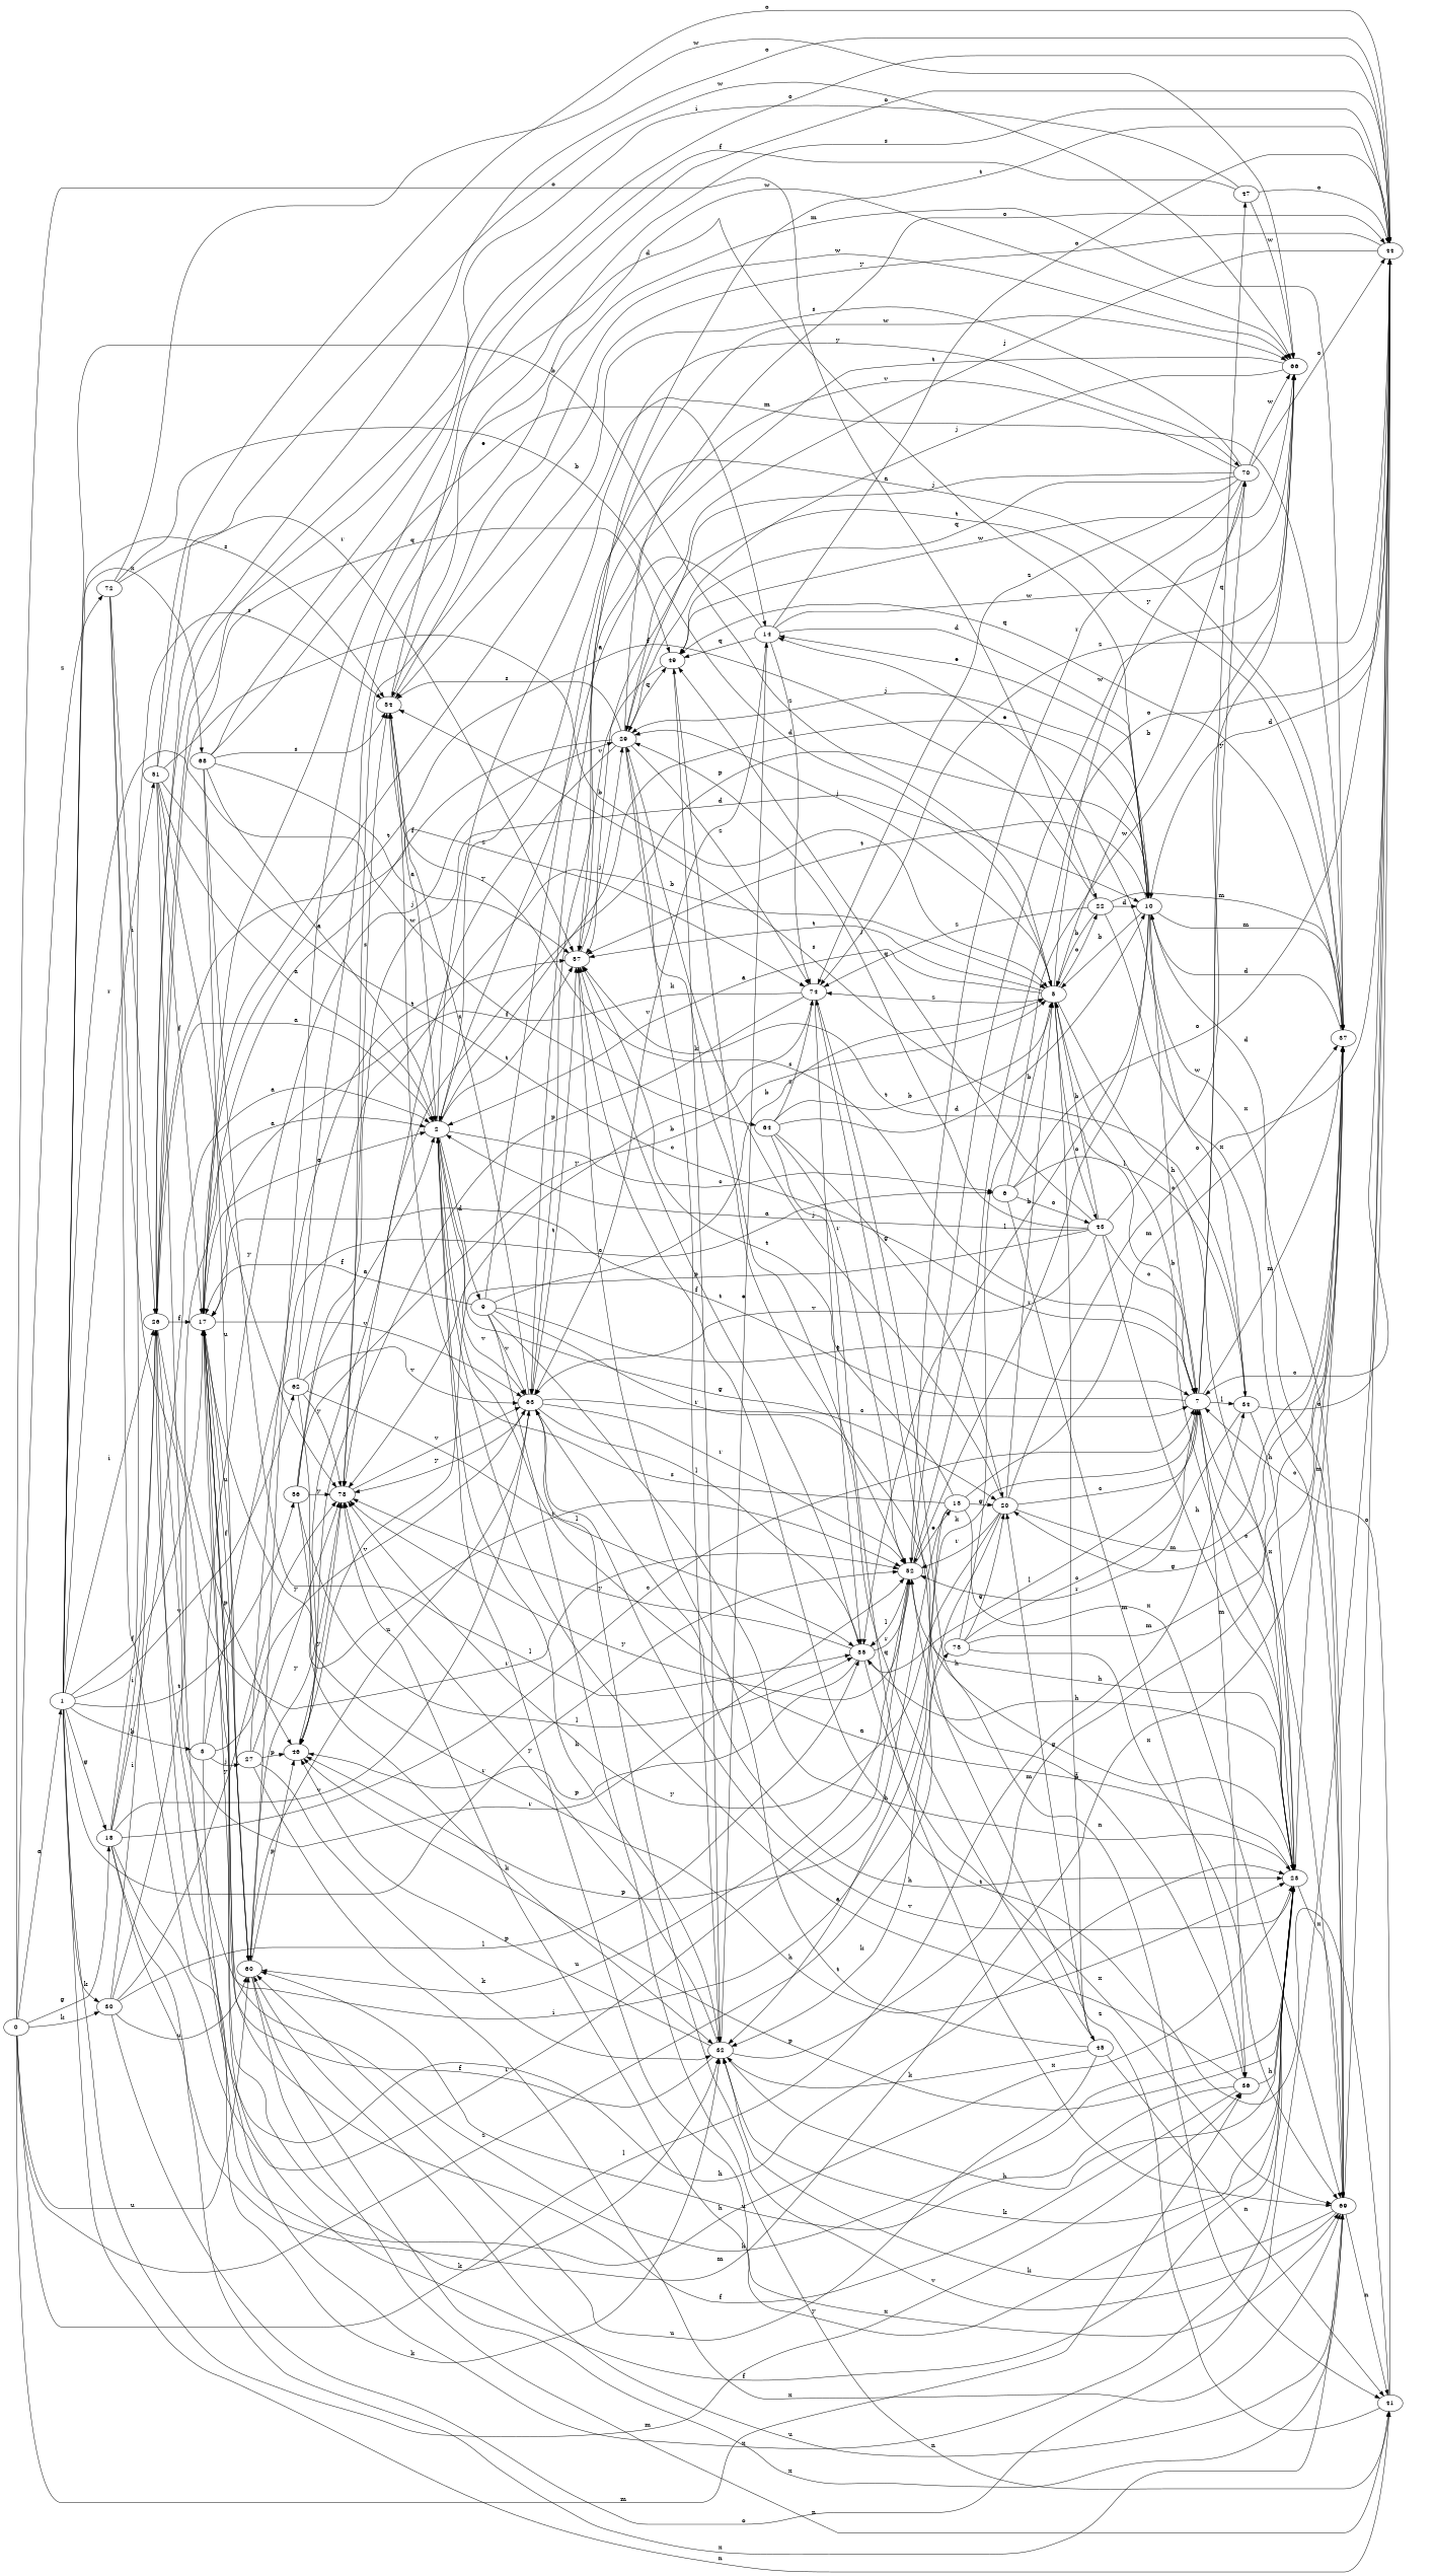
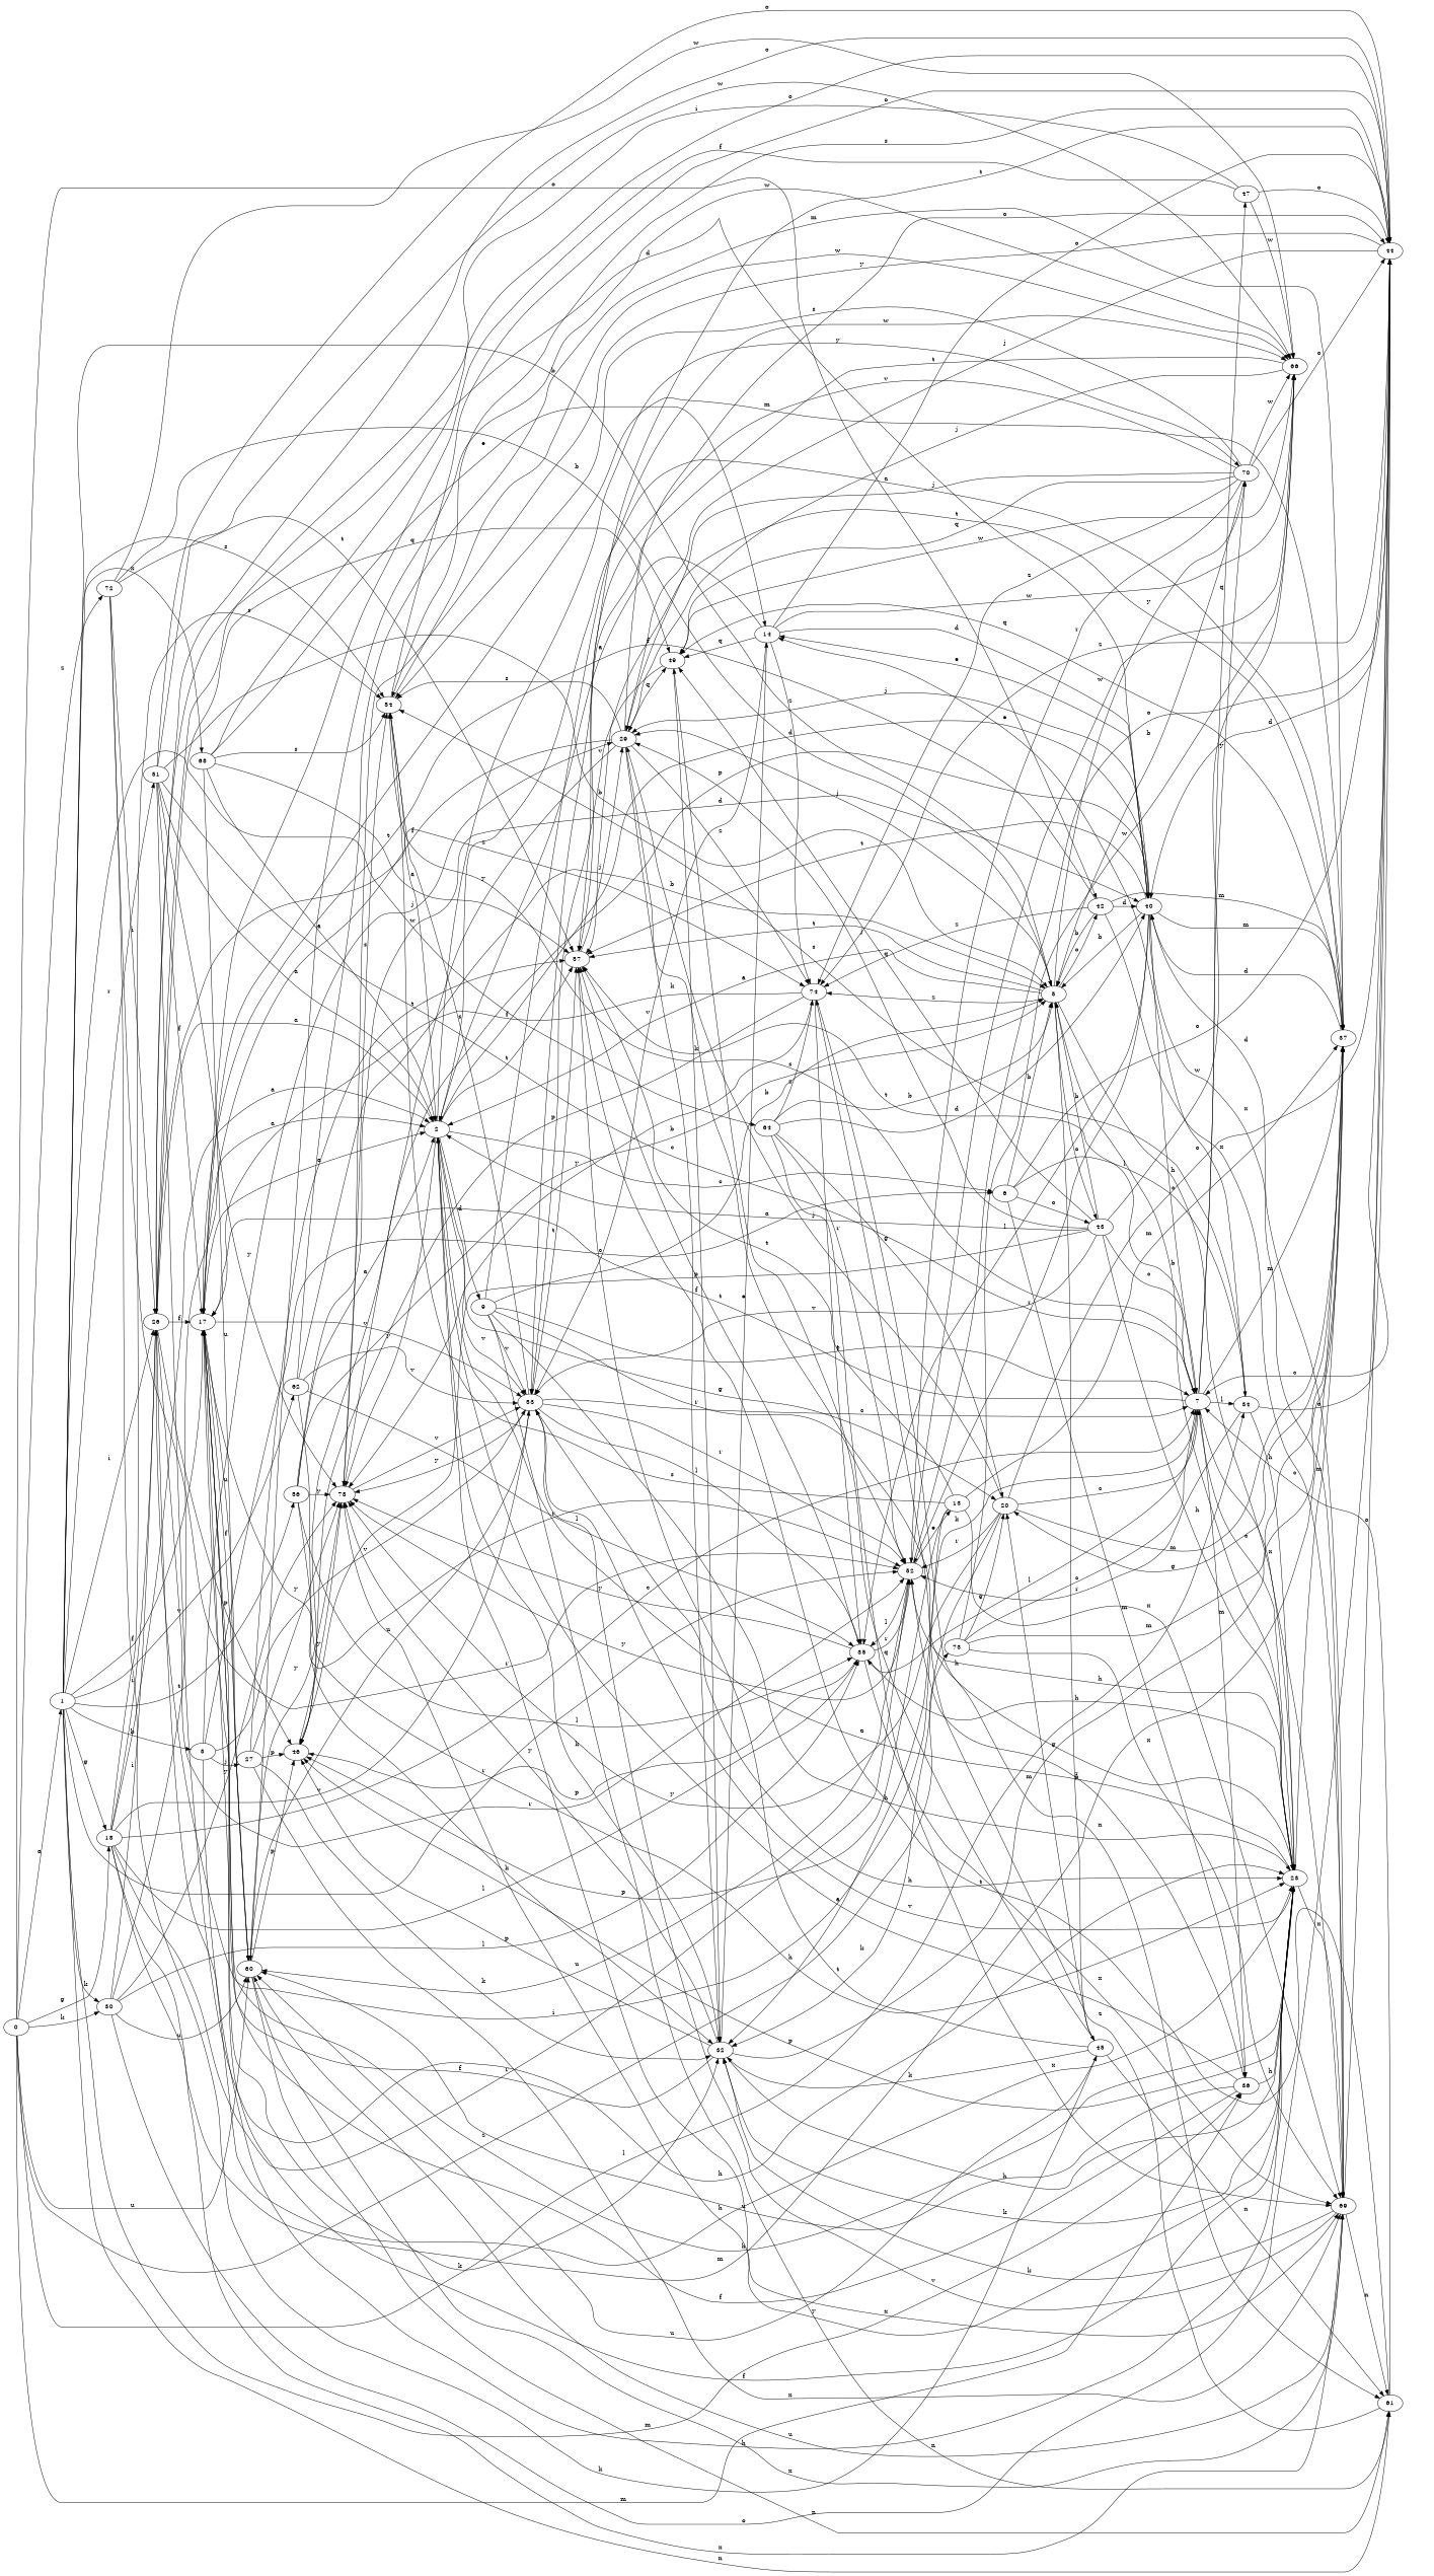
  strict digraph {
    rankdir=LR
    0
    1
    18
    30
    34
    36
-   42 [label=22]
+   42
    60
    72
    73
    3
    5
    17
    26
-   41
+   41 [label=61]
    51
    52
    54
    56
    62
    64
    68
    2
-   63
+   63 [label=53]
    69
    7
    37
    44
    35
    n30 [label=78]
    23
    14
-   10
+   10 [label=40]
    74
    66
    46
    32
    57
    20
    6
    27
    29
    70
    43
    45
    49
    13
    9
    47
    0 -> 1 [label=a]
    0 -> 18 [label=g]
    0 -> 30 [label=k]
    0 -> 34 [label=l]
    0 -> 36 [label=m]
    0 -> 42 [label=o]
    0 -> 60 [label=u]
    0 -> 72 [label=z]
    0 -> 73 [label=z]
    1 -> 18 [label=g]
    1 -> 30 [label=k]
    1 -> 36 [label=m]
    1 -> 3 [label=b]
    1 -> 5 [label=b]
    1 -> 17 [label=f]
    1 -> 26 [label=i]
    1 -> 41 [label=n]
    1 -> 51 [label=r]
    1 -> 52 [label=r]
    1 -> 54 [label=s]
    1 -> 56 [label=t]
    1 -> 62 [label=v]
    1 -> 64 [label=w]
    1 -> 68 [label=x]
    18 -> 26 [label=i]
    18 -> 52 [label=r]
    18 -> 54 [label=s]
    18 -> 2 [label=a]
    18 -> 63 [label=v]
    18 -> 69 [label=x]
    18 -> 7 [label=c]
    18 -> 37 [label=m]
    30 -> 60 [label=u]
    30 -> 26 [label=i]
    30 -> 2 [label=a]
    30 -> 44 [label=o]
    30 -> 35 [label=l]
    30 -> n30 [label=y]
    34 -> 52 [label=r]
    34 -> 54 [label=s]
    34 -> 44 [label=o]
    34 -> 23 [label=h]
    34 -> 14 [label=e]
    36 -> 60 [label=u]
    36 -> 17 [label=f]
    36 -> 52 [label=r]
    36 -> 2 [label=a]
    36 -> 23 [label=h]
    42 -> 5 [label=b]
    42 -> 17 [label=f]
    42 -> 69 [label=x]
    42 -> 37 [label=m]
    42 -> 10 [label=d]
    42 -> 74 [label=z]
    60 -> 17 [label=f]
    60 -> 41 [label=n]
    60 -> 69 [label=x]
    60 -> n30 [label=y]
    60 -> 66 [label=w]
    60 -> 46 [label=p]
    72 -> 5 [label=b]
    72 -> 26 [label=i]
    72 -> 52 [label=r]
    72 -> 66 [label=w]
-   72 -> 32 [label=k]
-   72 -> 57 [label=r]
+   72 -> 45 [label=k]
+   72 -> 57 [label=t]
    73 -> 69 [label=x]
    73 -> 7 [label=c]
    73 -> 37 [label=m]
    73 -> 66 [label=w]
    73 -> 20 [label=g]
    3 -> 63 [label=v]
-   3 -> 23 [label=x]
+   3 -> 23 [label=h]
    3 -> 6 [label=c]
    3 -> 27 [label=j]
    3 -> 29 [label=j]
    5 -> 42 [label=o]
    5 -> 2 [label=a]
    5 -> 23 [label=h]
    5 -> 74 [label=z]
    5 -> 57 [label=t]
    5 -> 29 [label=j]
    5 -> 70 [label=y]
    5 -> 43 [label=o]
    5 -> 45 [label=p]
    17 -> 60 [label=u]
    17 -> 52 [label=r]
    17 -> 2 [label=a]
    17 -> 63 [label=v]
    17 -> 37 [label=m]
    17 -> 23 [label=h]
    17 -> 32 [label=k]
    26 -> 17 [label=f]
    26 -> 52 [label=r]
    26 -> 2 [label=a]
    26 -> 44 [label=o]
    26 -> 23 [label=h]
    26 -> 10 [label=d]
    26 -> 74 [label=z]
    26 -> 46 [label=p]
    26 -> 49 [label=q]
    41 -> 7 [label=c]
    41 -> 74 [label=z]
    41 -> 57 [label=t]
    51 -> 5 [label=b]
    51 -> 17 [label=f]
    51 -> 2 [label=a]
    51 -> 7 [label=c]
    51 -> 44 [label=o]
    51 -> n30 [label=y]
    51 -> 23 [label=h]
    51 -> 66 [label=w]
    52 -> 60 [label=u]
    52 -> 44 [label=o]
    52 -> 35 [label=l]
    52 -> n30 [label=y]
    52 -> 23 [label=h]
    52 -> 66 [label=w]
    52 -> 13 [label=e]
    54 -> 2 [label=a]
    54 -> 44 [label=o]
    54 -> 66 [label=w]
    56 -> 5 [label=b]
    56 -> 2 [label=a]
    56 -> 35 [label=l]
    56 -> n30 [label=y]
    56 -> 10 [label=d]
    56 -> 32 [label=k]
    62 -> 5 [label=b]
    62 -> 63 [label=v]
    62 -> 37 [label=m]
    62 -> 35 [label=l]
-   62 -> n30 [label=y]
+   2 -> n30 [label=y]
    62 -> 23 [label=h]
    64 -> 5 [label=b]
    64 -> 52 [label=r]
    64 -> 69 [label=x]
    64 -> 10 [label=d]
    64 -> 74 [label=z]
    64 -> 20 [label=g]
    68 -> 60 [label=u]
    68 -> 54 [label=s]
    68 -> 2 [label=a]
    68 -> 44 [label=o]
-   68 -> 35 [label=l]
+   18 -> 35 [label=l]
    68 -> 14 [label=e]
    68 -> 57 [label=t]
    2 -> 63 [label=v]
    2 -> 69 [label=x]
    2 -> 10 [label=d]
    2 -> 32 [label=k]
    2 -> 57 [label=t]
    2 -> 20 [label=g]
    2 -> 6 [label=c]
    2 -> 70 [label=y]
    2 -> 9 [label=d]
    63 -> 60 [label=u]
    63 -> 52 [label=r]
    63 -> 54 [label=s]
    63 -> 7 [label=c]
    63 -> 35 [label=l]
    63 -> n30 [label=y]
    63 -> 23 [label=h]
    63 -> 57 [label=t]
    69 -> 60 [label=u]
    69 -> 41 [label=n]
    69 -> 63 [label=v]
    69 -> 44 [label=o]
    69 -> 10 [label=d]
    69 -> 32 [label=k]
    7 -> 34 [label=l]
    7 -> 36 [label=m]
    7 -> 17 [label=f]
    7 -> 54 [label=s]
    7 -> 69 [label=x]
    7 -> 37 [label=m]
    7 -> 35 [label=l]
    7 -> 32 [label=k]
    7 -> 57 [label=t]
    7 -> 70 [label=y]
    7 -> 47 [label=q]
    37 -> 2 [label=a]
    37 -> 10 [label=d]
    37 -> 57 [label=t]
    37 -> 20 [label=g]
    37 -> 49 [label=q]
    44 -> 54 [label=s]
    44 -> 7 [label=c]
    44 -> n30 [label=y]
    44 -> 10 [label=d]
    44 -> 74 [label=z]
    44 -> 57 [label=t]
    44 -> 29 [label=j]
    35 -> 52 [label=r]
    35 -> 69 [label=x]
    35 -> n30 [label=y]
    35 -> 23 [label=h]
    35 -> 46 [label=p]
    35 -> 57 [label=t]
    n30 -> 54 [label=s]
    n30 -> 63 [label=v]
    23 -> 5 [label=b]
    23 -> 17 [label=f]
    23 -> 2 [label=a]
    23 -> 63 [label=v]
    23 -> 69 [label=x]
    23 -> 7 [label=c]
    23 -> 37 [label=m]
    23 -> n30 [label=y]
    23 -> 46 [label=p]
    23 -> 32 [label=k]
    14 -> 2 [label=a]
    14 -> 63 [label=v]
    14 -> 44 [label=o]
    14 -> 10 [label=d]
    14 -> 74 [label=z]
    14 -> 66 [label=w]
    14 -> 49 [label=q]
    10 -> 5 [label=b]
    10 -> 52 [label=r]
    10 -> 69 [label=x]
    10 -> 7 [label=c]
    10 -> 37 [label=m]
    10 -> 35 [label=l]
    10 -> 14 [label=e]
    10 -> 46 [label=p]
    10 -> 57 [label=t]
    10 -> 29 [label=j]
    74 -> 17 [label=f]
    74 -> 41 [label=n]
    74 -> 35 [label=l]
    74 -> n30 [label=y]
    74 -> 46 [label=p]
    66 -> 57 [label=t]
    66 -> 29 [label=j]
    46 -> n30 [label=y]
    32 -> 17 [label=f]
    32 -> 37 [label=m]
    32 -> n30 [label=y]
    32 -> 23 [label=h]
    32 -> 14 [label=e]
    32 -> 46 [label=p]
    57 -> 29 [label=j]
-   20 -> 5 [label=b]
    20 -> 52 [label=r]
    20 -> 7 [label=c]
    20 -> 37 [label=m]
    20 -> 44 [label=o]
    20 -> n30 [label=y]
    20 -> 32 [label=k]
    20 -> 29 [label=j]
    6 -> 34 [label=l]
    6 -> 36 [label=m]
    6 -> 5 [label=b]
    6 -> 44 [label=o]
    6 -> 43 [label=o]
    27 -> 69 [label=x]
    27 -> n30 [label=y]
    27 -> 46 [label=p]
    27 -> 32 [label=k]
    27 -> 57 [label=t]
    29 -> 17 [label=f]
    29 -> 54 [label=s]
    29 -> 44 [label=o]
    29 -> n30 [label=y]
    29 -> 23 [label=h]
    29 -> 74 [label=z]
    29 -> 32 [label=k]
    29 -> 49 [label=q]
    70 -> 5 [label=b]
    70 -> 52 [label=r]
    70 -> 54 [label=s]
    70 -> 63 [label=v]
    70 -> 44 [label=o]
    70 -> 74 [label=z]
    70 -> 66 [label=w]
    70 -> 29 [label=j]
    70 -> 49 [label=q]
    43 -> 5 [label=b]
    43 -> 2 [label=a]
    43 -> 63 [label=v]
    43 -> 7 [label=c]
    43 -> 23 [label=h]
    43 -> 66 [label=w]
    43 -> 46 [label=p]
    43 -> 29 [label=j]
    43 -> 49 [label=q]
    45 -> 60 [label=u]
    45 -> 41 [label=n]
    45 -> 32 [label=k]
    45 -> 57 [label=t]
    45 -> 20 [label=g]
    45 -> 49 [label=q]
    49 -> 63 [label=v]
    49 -> 66 [label=w]
    49 -> 32 [label=k]
    13 -> 26 [label=i]
    13 -> 54 [label=s]
    13 -> 69 [label=x]
    13 -> 37 [label=m]
    13 -> 46 [label=p]
    13 -> 57 [label=t]
-   13 -> 20 [label=g]
    9 -> 5 [label=b]
-   9 -> 17 [label=f]
    9 -> 41 [label=n]
    9 -> 52 [label=r]
    9 -> 63 [label=v]
    9 -> 7 [label=c]
    9 -> 23 [label=h]
    9 -> 66 [label=w]
    47 -> 17 [label=f]
    47 -> 26 [label=i]
    47 -> 44 [label=o]
    47 -> 66 [label=w]
  }
